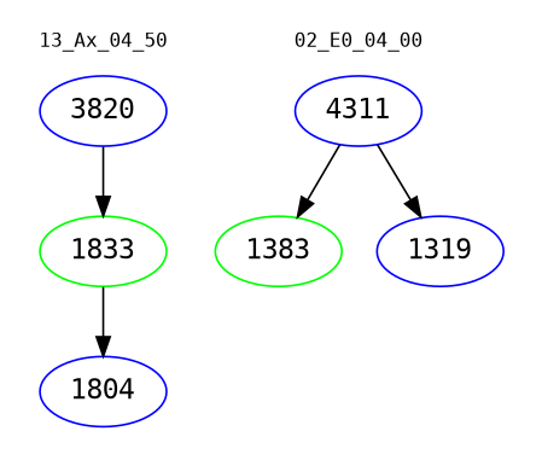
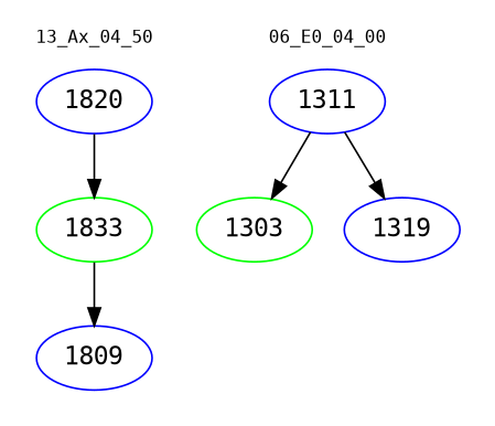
  digraph {
    fontname="DejaVu Sans Mono"
    node [color=blue fontname="DejaVu Sans Mono"]
    edge [color=black fontname="DejaVu Sans Mono"]
-   n1 [label=3820]
-   n2 [label=1804]
+   n1 [label=1820]
+   n2 [label=1809]
    n3 [color=green label=1833]
-   n4 [label=4311]
-   n5 [color=green label=1383]
+   n4 [label=1311]
+   n5 [color=green label=1303]
    n6 [label=1319]
    subgraph cluster_1 {
      color=white
      fontsize=10
      label="13_Ax_04_50"
      n1
      n2
      n3
    }
    subgraph cluster_2 {
      color=white
      fontsize=10
-     label="02_E0_04_00"
+     label="06_E0_04_00"
      n4
      n5
      n6
    }
    n1 -> n3
    n3 -> n2
    n4 -> n5
    n4 -> n6
  }
